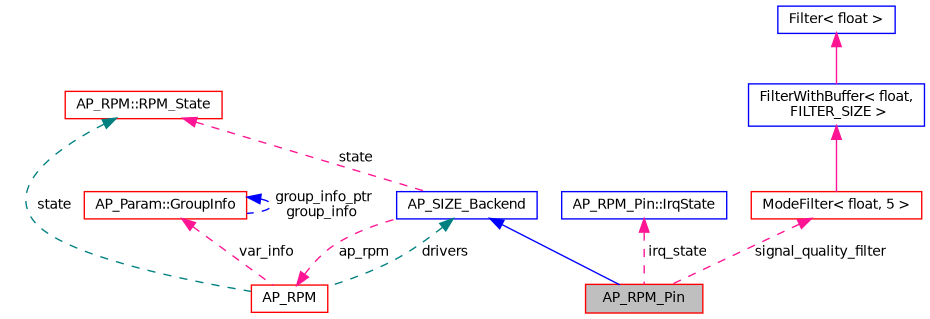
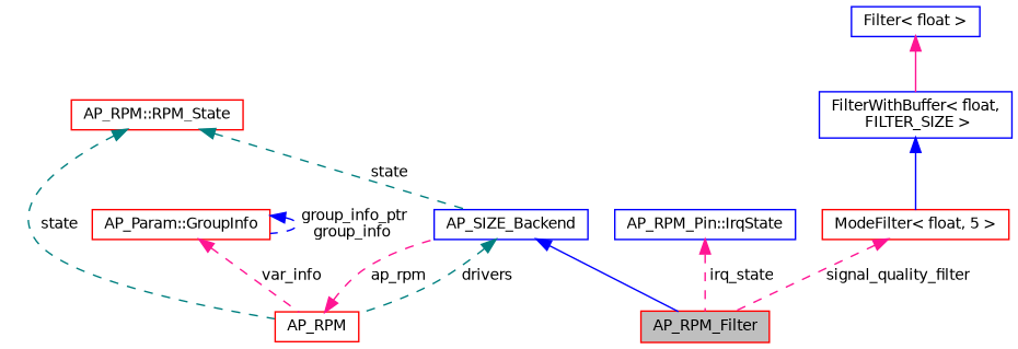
  digraph {
    node [color=red fillcolor=white fontname=Helvetica fontsize=10 shape=record style=filled]
    edge [color=deeppink dir=back fontname=Helvetica fontsize=10 labelfontname=Helvetica labelfontsize=10 style=dashed]
-   n1 [fillcolor=grey75 fontcolor=black height=0.2 label=AP_RPM_Pin width=0.4]
+   n1 [fillcolor=grey75 fontcolor=black height=0.2 label=AP_RPM_Filter width=0.4]
    n2 [color=blue height=0.2 label=AP_SIZE_Backend width=0.4]
    n3 [height=0.2 label=AP_RPM width=0.4]
    n4 [height=0.2 label="AP_RPM::RPM_State" width=0.4]
    n5 [height=0.2 label="AP_Param::GroupInfo" width=0.4]
    n6 [color=blue height=0.2 label="AP_RPM_Pin::IrqState" width=0.4]
    n7 [height=0.2 label="ModeFilter\< float, 5 \>" width=0.4]
    n8 [color=blue height=0.2 label="FilterWithBuffer\< float,\l FILTER_SIZE \>" width=0.4]
    n9 [color=blue height=0.2 label="Filter\< float \>" width=0.4]
    n2 -> n1 [color=blue style=solid]
    n2 -> n3 [color=teal label=" drivers"]
    n3 -> n2 [label=" ap_rpm"]
-   n4 -> n2 [label=" state"]
+   n4 -> n2 [color=teal label=" state"]
    n4 -> n3 [color=teal label=" state"]
    n5 -> n3 [label=" var_info"]
    n5 -> n5 [color=blue label=" group_info_ptr\ngroup_info"]
    n6 -> n1 [label=" irq_state"]
    n7 -> n1 [label=" signal_quality_filter"]
-   n8 -> n7 [style=solid]
+   n8 -> n7 [color=blue style=solid]
    n9 -> n8 [style=solid]
  }
